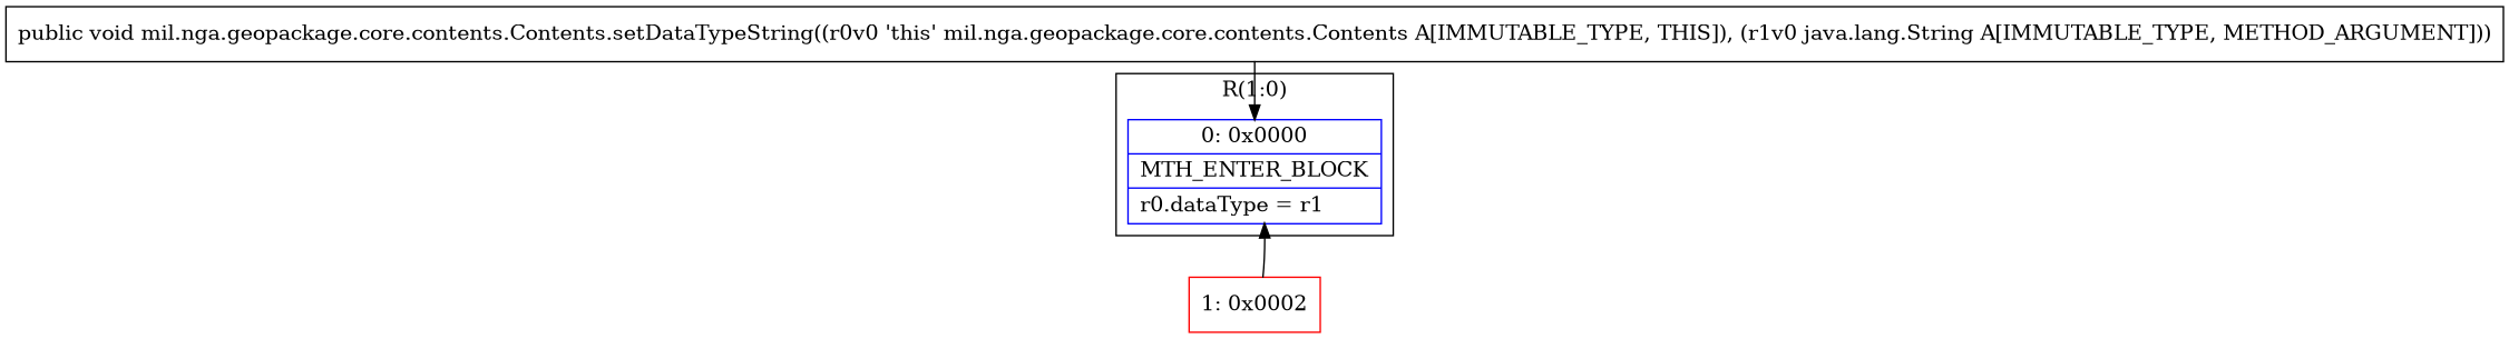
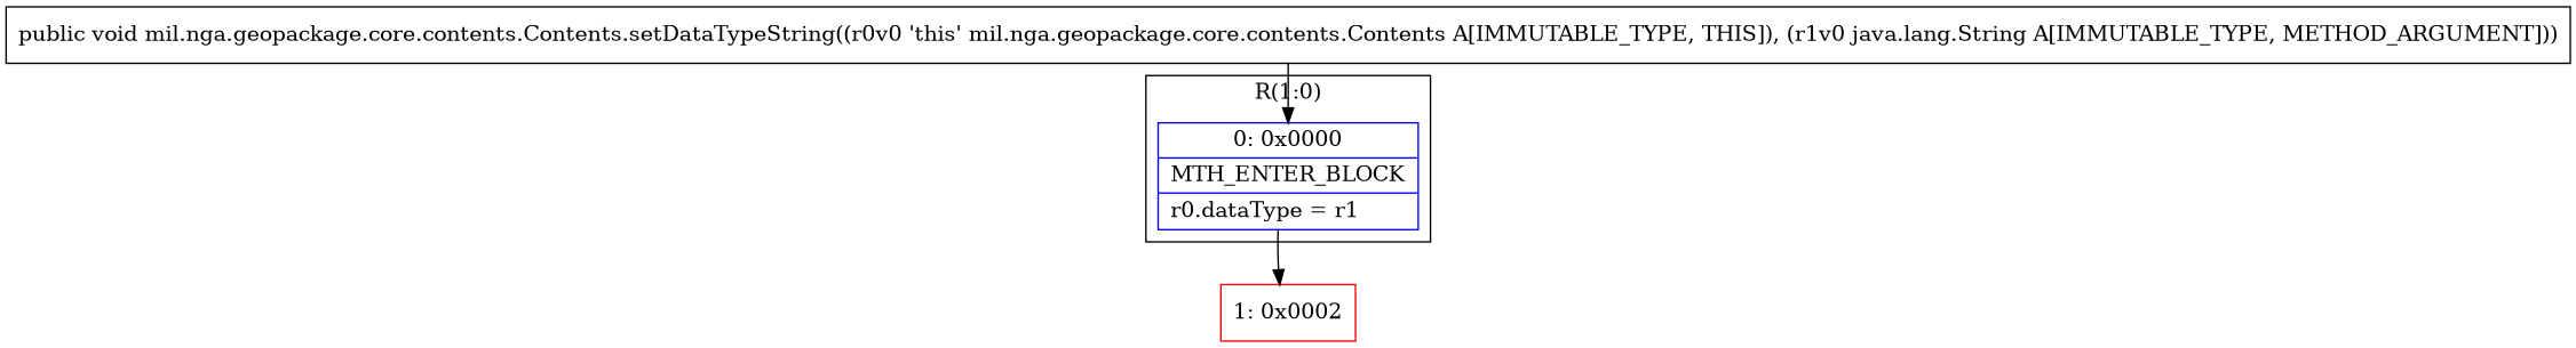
  digraph {
    node [shape=record]
    n1 [color=blue label="{0\:\ 0x0000|MTH_ENTER_BLOCK\l|r0.dataType = r1\l}"]
    n2 [color=red label="{1\:\ 0x0002}"]
    n3 [label="{public void mil.nga.geopackage.core.contents.Contents.setDataTypeString((r0v0 'this' mil.nga.geopackage.core.contents.Contents A[IMMUTABLE_TYPE, THIS]), (r1v0 java.lang.String A[IMMUTABLE_TYPE, METHOD_ARGUMENT])) }"]
    subgraph cluster_1 {
      label="R(1:0)"
      n1
    }
-   n2 -> n1
+   n1 -> n2
    n3 -> n1
  }
